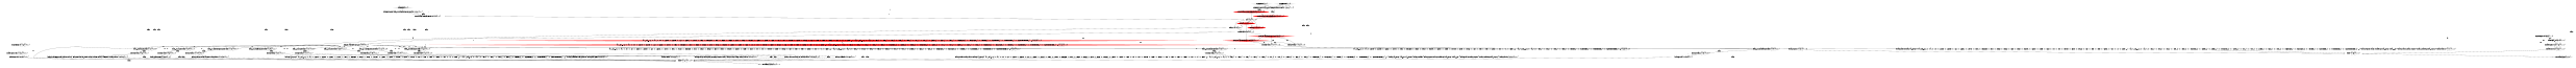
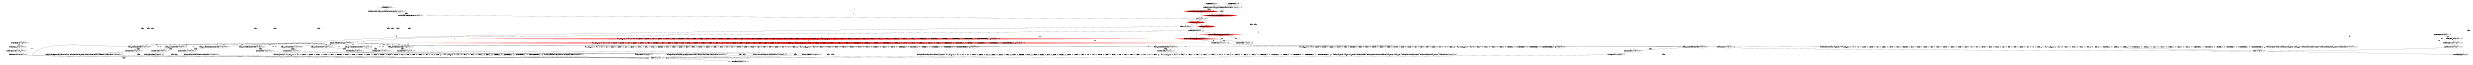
  digraph {
    node [fillcolor=white shape=ellipse style=filled]
    edge [style=bold]
    n1 [label="{setState(577)match(T__0)setState(578)query()setState(579)match(T__1)}@@@120@@@['0', '0', '1']"]
    n2 [label="{exitRule()}@@@161@@@['0', '0', '1']"]
    n3 [fillcolor=lightgray label="return _localctx@@@164@@@['0', '0', '1']"]
+   n4 [label="_localctx.exception = re@@@157@@@['0', '0', '1']"]
    n5 [label="_errHandler.reportError(this,re)@@@158@@@['0', '0', '1']"]
    n6 [label="_errHandler.recover(this,re)@@@159@@@['0', '0', '1']"]
    n7 [label="{setState(308)match(T__0)setState(317)_la = _input.LA(1)if ((((_la) & ~0x3f) == 0 && ((1L << _la) & ((1L << T__0) | (1L << ANALYZE) | (1L << ANALYZED) | (1L << CAST) | (1L << CATALOGS) | (1L << COLUMNS) | (1L << DEBUG) | (1L << EXECUTABLE) | (1L << EXISTS) | (1L << EXPLAIN) | (1L << EXTRACT) | (1L << FALSE) | (1L << FORMAT) | (1L << FUNCTIONS) | (1L << GRAPHVIZ) | (1L << MAPPED) | (1L << MATCH) | (1L << NOT) | (1L << NULL) | (1L << OPTIMIZED) | (1L << PARSED) | (1L << PHYSICAL) | (1L << PLAN) | (1L << RLIKE) | (1L << QUERY) | (1L << SCHEMAS) | (1L << SHOW) | (1L << SYS) | (1L << TABLES))) != 0) || ((((_la - 64)) & ~0x3f) == 0 && ((1L << (_la - 64)) & ((1L << (TEXT - 64)) | (1L << (TRUE - 64)) | (1L << (TYPE - 64)) | (1L << (TYPES - 64)) | (1L << (VERIFY - 64)) | (1L << (FUNCTION_ESC - 64)) | (1L << (DATE_ESC - 64)) | (1L << (TIME_ESC - 64)) | (1L << (TIMESTAMP_ESC - 64)) | (1L << (GUID_ESC - 64)) | (1L << (PLUS - 64)) | (1L << (MINUS - 64)) | (1L << (ASTERISK - 64)) | (1L << (PARAM - 64)) | (1L << (STRING - 64)) | (1L << (INTEGER_VALUE - 64)) | (1L << (DECIMAL_VALUE - 64)) | (1L << (IDENTIFIER - 64)) | (1L << (DIGIT_IDENTIFIER - 64)) | (1L << (QUOTED_IDENTIFIER - 64)) | (1L << (BACKQUOTED_IDENTIFIER - 64)))) != 0)) {{setState(309)expression()setState(314)_errHandler.sync(this)_la = _input.LA(1)while (_la == T__2) {{{setState(310)match(T__2)setState(311)expression()}}setState(316)_errHandler.sync(this)_la = _input.LA(1)}}}setState(319)match(T__1)}@@@11@@@['1', '1', '0']"]
    n8 [label="{exitRule()}@@@55@@@['1', '1', '0']"]
    n9 [fillcolor=lightgray label="return _localctx@@@58@@@['1', '1', '0']"]
    n10 [label="enterOuterAlt(_localctx,1)@@@11@@@['0', '0', '1']"]
    n11 [label="{setState(538)match(CAST)setState(539)match(T__0)setState(540)expression()setState(541)match(AS)setState(542)dataType()setState(543)match(T__1)}@@@12@@@['0', '0', '1']"]
    n12 [label="_localctx = new StarContext(_localctx)@@@51@@@['0', '0', '1']"]
    n13 [label="enterOuterAlt(_localctx,4)@@@52@@@['0', '0', '1']"]
    n14 [label="{setState(553)match(ASTERISK)}@@@53@@@['0', '0', '1']"]
    n15 [label="{setState(557)_la = _input.LA(1)if ((((_la) & ~0x3f) == 0 && ((1L << _la) & ((1L << ANALYZE) | (1L << ANALYZED) | (1L << CATALOGS) | (1L << COLUMNS) | (1L << DEBUG) | (1L << EXECUTABLE) | (1L << EXPLAIN) | (1L << FORMAT) | (1L << FUNCTIONS) | (1L << GRAPHVIZ) | (1L << MAPPED) | (1L << OPTIMIZED) | (1L << PARSED) | (1L << PHYSICAL) | (1L << PLAN) | (1L << RLIKE) | (1L << QUERY) | (1L << SCHEMAS) | (1L << SHOW) | (1L << SYS) | (1L << TABLES))) != 0) || ((((_la - 64)) & ~0x3f) == 0 && ((1L << (_la - 64)) & ((1L << (TEXT - 64)) | (1L << (TYPE - 64)) | (1L << (TYPES - 64)) | (1L << (VERIFY - 64)) | (1L << (IDENTIFIER - 64)) | (1L << (DIGIT_IDENTIFIER - 64)) | (1L << (QUOTED_IDENTIFIER - 64)) | (1L << (BACKQUOTED_IDENTIFIER - 64)))) != 0)) {{setState(554)qualifiedName()setState(555)match(DOT)}}setState(559)match(ASTERISK)}@@@60@@@['0', '0', '1']"]
    n16 [label="GroupingExpressionsContext _localctx = new GroupingExpressionsContext(_ctx,getState())@@@3@@@['1', '1', '0']"]
    n17 [label="enterOuterAlt(_localctx,1)@@@10@@@['1', '1', '0']"]
    n18 [label="enterOuterAlt(_localctx,2)@@@42@@@['1', '1', '0']"]
    n19 [label="PrimaryExpressionContext _localctx = new PrimaryExpressionContext(_ctx,getState())@@@3@@@['0', '0', '1']"]
    n20 [fillcolor=red label="enterRule(_localctx,22,RULE_groupingExpressions)@@@4@@@['1', '0', '0']"]
    n21 [fillcolor=red label="enterRule(_localctx,24,RULE_groupingExpressions)@@@4@@@['0', '1', '0']"]
    n22 [label="_localctx = new CastContext(_localctx)@@@10@@@['0', '0', '1']"]
    n23 [label="_localctx = new SubqueryExpressionContext(_localctx)@@@118@@@['0', '0', '1']"]
    n24 [label="{setState(320)expression()}@@@43@@@['1', '1', '0']"]
    n25 [label="_localctx = new FunctionCallContext(_localctx)@@@75@@@['0', '0', '1']"]
    n26 [label="_localctx = new ConstantDefaultContext(_localctx)@@@44@@@['0', '0', '1']"]
    n27 [label="enterRule(_localctx,52,RULE_primaryExpression)@@@4@@@['0', '0', '1']"]
    n28 [label="_localctx = new StarContext(_localctx)@@@58@@@['0', '0', '1']"]
    n29 [label="_localctx = new ColumnReferenceContext(_localctx)@@@129@@@['0', '0', '1']"]
    n30 [label="_localctx = new ParenthesizedExpressionContext(_localctx)@@@143@@@['0', '0', '1']"]
    n31 [label="_localctx = new DereferenceContext(_localctx)@@@136@@@['0', '0', '1']"]
    n32 [label="_localctx = new ExtractContext(_localctx)@@@27@@@['0', '0', '1']"]
    n33 [label="int _la@@@5@@@['1', '1', '1']"]
    n34 [label="enterOuterAlt(_localctx,6)@@@76@@@['0', '0', '1']"]
    n35 [label="{setState(560)identifier()setState(561)match(T__0)setState(573)_la = _input.LA(1)if ((((_la) & ~0x3f) == 0 && ((1L << _la) & ((1L << T__0) | (1L << ALL) | (1L << ANALYZE) | (1L << ANALYZED) | (1L << CAST) | (1L << CATALOGS) | (1L << COLUMNS) | (1L << DEBUG) | (1L << DISTINCT) | (1L << EXECUTABLE) | (1L << EXISTS) | (1L << EXPLAIN) | (1L << EXTRACT) | (1L << FALSE) | (1L << FORMAT) | (1L << FUNCTIONS) | (1L << GRAPHVIZ) | (1L << MAPPED) | (1L << MATCH) | (1L << NOT) | (1L << NULL) | (1L << OPTIMIZED) | (1L << PARSED) | (1L << PHYSICAL) | (1L << PLAN) | (1L << RLIKE) | (1L << QUERY) | (1L << SCHEMAS) | (1L << SHOW) | (1L << SYS) | (1L << TABLES))) != 0) || ((((_la - 64)) & ~0x3f) == 0 && ((1L << (_la - 64)) & ((1L << (TEXT - 64)) | (1L << (TRUE - 64)) | (1L << (TYPE - 64)) | (1L << (TYPES - 64)) | (1L << (VERIFY - 64)) | (1L << (PLUS - 64)) | (1L << (MINUS - 64)) | (1L << (ASTERISK - 64)) | (1L << (PARAM - 64)) | (1L << (STRING - 64)) | (1L << (INTEGER_VALUE - 64)) | (1L << (DECIMAL_VALUE - 64)) | (1L << (IDENTIFIER - 64)) | (1L << (DIGIT_IDENTIFIER - 64)) | (1L << (QUOTED_IDENTIFIER - 64)) | (1L << (BACKQUOTED_IDENTIFIER - 64)))) != 0)) {{setState(563)_la = _input.LA(1)if (_la == ALL || _la == DISTINCT) {{setState(562)setQuantifier()}}setState(565)expression()setState(570)_errHandler.sync(this)_la = _input.LA(1)while (_la == T__2) {{{setState(566)match(T__2)setState(567)expression()}}setState(572)_errHandler.sync(this)_la = _input.LA(1)}}}setState(575)match(T__1)}@@@77@@@['0', '0', '1']"]
    n36 [label="RecognitionException re@@@50@@@['1', '1', '0']" shape=diamond]
    n37 [label="_errHandler.reportError(this,re)@@@52@@@['1', '1', '0']"]
    n38 [label="_errHandler.recover(this,re)@@@53@@@['1', '1', '0']"]
    n39 [label="_localctx.exception = re@@@51@@@['1', '1', '0']"]
    n40 [label="RecognitionException re@@@156@@@['0', '0', '1']" shape=diamond]
    n41 [label="enterOuterAlt(_localctx,9)@@@137@@@['0', '0', '1']"]
    n42 [label="{setState(582)qualifiedName()}@@@138@@@['0', '0', '1']"]
    n43 [fillcolor=red label="getInterpreter().adaptivePredict(_input,41,_ctx)@@@9@@@['0', '1', '0']" shape=diamond]
    n44 [fillcolor=red label="(((_la) & ~0x3f) == 0 && ((1L << _la) & ((1L << T__0) | (1L << ANALYZE) | (1L << ANALYZED) | (1L << CAST) | (1L << CATALOGS) | (1L << COLUMNS) | (1L << DEBUG) | (1L << EXECUTABLE) | (1L << EXISTS) | (1L << EXPLAIN) | (1L << EXTRACT) | (1L << FALSE) | (1L << FORMAT) | (1L << FUNCTIONS) | (1L << GRAPHVIZ) | (1L << MAPPED) | (1L << MATCH) | (1L << NOT) | (1L << NULL) | (1L << OPTIMIZED) | (1L << PARSED) | (1L << PHYSICAL) | (1L << PLAN) | (1L << RLIKE) | (1L << QUERY) | (1L << SCHEMAS) | (1L << SHOW) | (1L << SYS) | (1L << TABLES))) != 0) || ((((_la - 64)) & ~0x3f) == 0 && ((1L << (_la - 64)) & ((1L << (TEXT - 64)) | (1L << (TRUE - 64)) | (1L << (TYPE - 64)) | (1L << (TYPES - 64)) | (1L << (VERIFY - 64)) | (1L << (FUNCTION_ESC - 64)) | (1L << (DATE_ESC - 64)) | (1L << (TIME_ESC - 64)) | (1L << (TIMESTAMP_ESC - 64)) | (1L << (GUID_ESC - 64)) | (1L << (PLUS - 64)) | (1L << (MINUS - 64)) | (1L << (ASTERISK - 64)) | (1L << (PARAM - 64)) | (1L << (STRING - 64)) | (1L << (INTEGER_VALUE - 64)) | (1L << (DECIMAL_VALUE - 64)) | (1L << (IDENTIFIER - 64)) | (1L << (DIGIT_IDENTIFIER - 64)) | (1L << (QUOTED_IDENTIFIER - 64)) | (1L << (BACKQUOTED_IDENTIFIER - 64)))) != 0)@@@16@@@['0', '1', '0']" shape=diamond]
    n45 [label="(((_la) & ~0x3f) == 0 && ((1L << _la) & ((1L << T__0) | (1L << ALL) | (1L << ANALYZE) | (1L << ANALYZED) | (1L << CAST) | (1L << CATALOGS) | (1L << COLUMNS) | (1L << DEBUG) | (1L << DISTINCT) | (1L << EXECUTABLE) | (1L << EXISTS) | (1L << EXPLAIN) | (1L << EXTRACT) | (1L << FALSE) | (1L << FORMAT) | (1L << FUNCTIONS) | (1L << GRAPHVIZ) | (1L << MAPPED) | (1L << MATCH) | (1L << NOT) | (1L << NULL) | (1L << OPTIMIZED) | (1L << PARSED) | (1L << PHYSICAL) | (1L << PLAN) | (1L << RLIKE) | (1L << QUERY) | (1L << SCHEMAS) | (1L << SHOW) | (1L << SYS) | (1L << TABLES))) != 0) || ((((_la - 64)) & ~0x3f) == 0 && ((1L << (_la - 64)) & ((1L << (TEXT - 64)) | (1L << (TRUE - 64)) | (1L << (TYPE - 64)) | (1L << (TYPES - 64)) | (1L << (VERIFY - 64)) | (1L << (PLUS - 64)) | (1L << (MINUS - 64)) | (1L << (ASTERISK - 64)) | (1L << (PARAM - 64)) | (1L << (STRING - 64)) | (1L << (INTEGER_VALUE - 64)) | (1L << (DECIMAL_VALUE - 64)) | (1L << (IDENTIFIER - 64)) | (1L << (DIGIT_IDENTIFIER - 64)) | (1L << (QUOTED_IDENTIFIER - 64)) | (1L << (BACKQUOTED_IDENTIFIER - 64)))) != 0)@@@84@@@['0', '0', '1']" shape=diamond]
    n46 [label="_errHandler.sync(this)@@@8@@@['1', '1', '1']"]
    n47 [fillcolor=red label="getInterpreter().adaptivePredict(_input,40,_ctx)@@@9@@@['1', '0', '0']" shape=diamond]
    n48 [label="getInterpreter().adaptivePredict(_input,83,_ctx)@@@9@@@['0', '0', '1']" shape=diamond]
    n49 [fillcolor=red label="(((_la) & ~0x3f) == 0 && ((1L << _la) & ((1L << T__0) | (1L << ANALYZE) | (1L << ANALYZED) | (1L << CAST) | (1L << CATALOGS) | (1L << COLUMNS) | (1L << DEBUG) | (1L << EXECUTABLE) | (1L << EXISTS) | (1L << EXPLAIN) | (1L << EXTRACT) | (1L << FALSE) | (1L << FORMAT) | (1L << FUNCTIONS) | (1L << GRAPHVIZ) | (1L << MAPPED) | (1L << MATCH) | (1L << NOT) | (1L << NULL) | (1L << OPTIMIZED) | (1L << PARSED) | (1L << PHYSICAL) | (1L << PLAN) | (1L << RLIKE) | (1L << QUERY) | (1L << SCHEMAS) | (1L << SHOW) | (1L << SYS) | (1L << TABLES))) != 0) || ((((_la - 64)) & ~0x3f) == 0 && ((1L << (_la - 64)) & ((1L << (TEXT - 64)) | (1L << (TRUE - 64)) | (1L << (TYPE - 64)) | (1L << (TYPES - 64)) | (1L << (VERIFY - 64)) | (1L << (PLUS - 64)) | (1L << (MINUS - 64)) | (1L << (ASTERISK - 64)) | (1L << (PARAM - 64)) | (1L << (STRING - 64)) | (1L << (INTEGER_VALUE - 64)) | (1L << (DECIMAL_VALUE - 64)) | (1L << (IDENTIFIER - 64)) | (1L << (DIGIT_IDENTIFIER - 64)) | (1L << (QUOTED_IDENTIFIER - 64)) | (1L << (BACKQUOTED_IDENTIFIER - 64)))) != 0)@@@16@@@['1', '0', '0']" shape=diamond]
    n50 [label="enterOuterAlt(_localctx,3)@@@45@@@['0', '0', '1']"]
    n51 [label="enterOuterAlt(_localctx,8)@@@130@@@['0', '0', '1']"]
    n52 [label="(((_la) & ~0x3f) == 0 && ((1L << _la) & ((1L << ANALYZE) | (1L << ANALYZED) | (1L << CATALOGS) | (1L << COLUMNS) | (1L << DEBUG) | (1L << EXECUTABLE) | (1L << EXPLAIN) | (1L << FORMAT) | (1L << FUNCTIONS) | (1L << GRAPHVIZ) | (1L << MAPPED) | (1L << OPTIMIZED) | (1L << PARSED) | (1L << PHYSICAL) | (1L << PLAN) | (1L << RLIKE) | (1L << QUERY) | (1L << SCHEMAS) | (1L << SHOW) | (1L << SYS) | (1L << TABLES))) != 0) || ((((_la - 64)) & ~0x3f) == 0 && ((1L << (_la - 64)) & ((1L << (TEXT - 64)) | (1L << (TYPE - 64)) | (1L << (TYPES - 64)) | (1L << (VERIFY - 64)) | (1L << (IDENTIFIER - 64)) | (1L << (DIGIT_IDENTIFIER - 64)) | (1L << (QUOTED_IDENTIFIER - 64)) | (1L << (BACKQUOTED_IDENTIFIER - 64)))) != 0)@@@63@@@['0', '0', '1']" shape=diamond]
    n53 [label="enterOuterAlt(_localctx,7)@@@119@@@['0', '0', '1']"]
    n54 [label="enterOuterAlt(_localctx,5)@@@59@@@['0', '0', '1']"]
    n55 [label="enterOuterAlt(_localctx,2)@@@28@@@['0', '0', '1']"]
    n56 [label="enterOuterAlt(_localctx,10)@@@144@@@['0', '0', '1']"]
    n57 [label="{setState(552)constant()}@@@46@@@['0', '0', '1']"]
    n58 [fillcolor=red label="setState(299)@@@7@@@['1', '0', '0']"]
    n59 [fillcolor=red label="setState(321)@@@7@@@['0', '1', '0']"]
    n60 [label="setState(587)@@@7@@@['0', '0', '1']"]
    n61 [label="{setState(583)match(T__0)setState(584)expression()setState(585)match(T__1)}@@@145@@@['0', '0', '1']"]
    n62 [fillcolor=lightgray label="groupingExpressions['1', '0', '0']" shape=diamond]
    n63 [label="{setState(581)identifier()}@@@131@@@['0', '0', '1']"]
    n64 [fillcolor=lightgray label="primaryExpression['0', '0', '1']" shape=diamond]
    n65 [label="{setState(545)match(EXTRACT)setState(546)match(T__0)setState(547)((ExtractContext)_localctx).field = identifier()setState(548)match(FROM)setState(549)valueExpression(0)setState(550)match(T__1)}@@@29@@@['0', '0', '1']"]
    n66 [fillcolor=lightgray label="groupingExpressions['0', '1', '0']" shape=diamond]
    n1 -> n2
    n2 -> n3
+   n4 -> n5
    n5 -> n6 [style=solid]
    n6 -> n2
    n7 -> n8
    n8 -> n9
    n10 -> n11
    n11 -> n2
    n12 -> n3 [label=_localctx style=solid]
    n12 -> n13
    n12 -> n13 [label=_localctx style=solid]
    n13 -> n14
    n15 -> n2
    n16 -> n9 [label=_localctx style=solid]
    n16 -> n17 [label=_localctx style=solid]
    n16 -> n18 [label=_localctx style=solid]
    n16 -> n19 [label=0 style=dashed]
    n16 -> n20
    n16 -> n20 [label=_localctx style=solid]
    n16 -> n21
    n16 -> n21 [label=_localctx style=solid]
    n17 -> n7
    n17 -> n22 [label=0 style=dashed]
    n18 -> n23 [label=0 style=dashed]
    n18 -> n24
    n19 -> n12 [label=_localctx style=solid]
    n19 -> n22 [label=_localctx style=solid]
    n19 -> n23 [label=_localctx style=solid]
    n19 -> n25 [label=_localctx style=solid]
    n19 -> n26 [label=_localctx style=solid]
    n19 -> n27 [label=_localctx style=solid]
    n19 -> n27
    n19 -> n28 [label=_localctx style=solid]
    n19 -> n29 [label=_localctx style=solid]
    n19 -> n30 [label=_localctx style=solid]
    n19 -> n31 [label=_localctx style=solid]
    n19 -> n32 [label=_localctx style=solid]
    n20 -> n21 [label=0 style=dashed]
    n20 -> n27 [label=0 style=dashed]
    n20 -> n33
    n21 -> n33
    n22 -> n3 [label=_localctx style=solid]
    n22 -> n10 [label=_localctx style=solid]
    n22 -> n10
    n23 -> n3 [label=_localctx style=solid]
    n23 -> n53 [label=_localctx style=solid]
    n23 -> n53
    n24 -> n8
    n25 -> n3 [label=_localctx style=solid]
    n25 -> n34
    n25 -> n34 [label=_localctx style=solid]
    n26 -> n3 [label=_localctx style=solid]
    n26 -> n50
    n26 -> n50 [label=_localctx style=solid]
    n27 -> n33
    n28 -> n3 [label=_localctx style=solid]
    n28 -> n54
    n28 -> n54 [label=_localctx style=solid]
    n29 -> n3 [label=_localctx style=solid]
    n29 -> n51 [label=_localctx style=solid]
    n29 -> n51
    n30 -> n3 [label=_localctx style=solid]
    n30 -> n56
    n30 -> n56 [label=_localctx style=solid]
    n31 -> n3 [label=_localctx style=solid]
    n31 -> n41
    n31 -> n41 [label=_localctx style=solid]
    n32 -> n55 [label=_localctx style=solid]
    n32 -> n55
    n33 -> n7 [label=_la style=solid]
    n33 -> n15 [label=_la style=solid]
    n33 -> n35 [label=_la style=solid]
    n33 -> n58
    n33 -> n59
    n33 -> n60
    n34 -> n35
    n35 -> n2
    n36 -> n37 [label=true style=dotted]
    n36 -> n38 [label=true style=dotted]
    n36 -> n39 [label=true style=dotted]
    n36 -> n39
    n37 -> n38
    n38 -> n8
    n39 -> n37
+   n40 -> n4 [label=true style=dotted]
+   n40 -> n4
    n40 -> n6 [label=true style=dotted]
    n41 -> n42
    n42 -> n2
    n43 -> n17
    n43 -> n17 [label=true style=dotted]
    n43 -> n18
    n43 -> n18 [label=true style=dotted]
    n43 -> n44 [label=true style=dotted]
    n46 -> n43
    n46 -> n47
    n46 -> n48
    n47 -> n17
    n47 -> n17 [label=true style=dotted]
    n47 -> n18 [label=true style=dotted]
    n47 -> n18
    n47 -> n43 [label=0 style=dashed]
    n47 -> n48 [label=0 style=dashed]
    n47 -> n49 [label=true style=dotted]
    n48 -> n10 [label=true style=dotted]
    n48 -> n12 [label=true style=dotted]
    n48 -> n12
    n48 -> n13 [label=true style=dotted]
    n48 -> n22
    n48 -> n22 [label=true style=dotted]
    n48 -> n23 [label=true style=dotted]
    n48 -> n23
    n48 -> n25
    n48 -> n25 [label=true style=dotted]
    n48 -> n26
    n48 -> n26 [label=true style=dotted]
    n48 -> n28
    n48 -> n28 [label=true style=dotted]
    n48 -> n29
    n48 -> n29 [label=true style=dotted]
    n48 -> n30
    n48 -> n30 [label=true style=dotted]
    n48 -> n31
    n48 -> n31 [label=true style=dotted]
    n48 -> n32 [label=true style=dotted]
    n48 -> n32
    n48 -> n34 [label=true style=dotted]
    n48 -> n41 [label=true style=dotted]
    n48 -> n45 [label=true style=dotted]
    n48 -> n50 [label=true style=dotted]
    n48 -> n51 [label=true style=dotted]
    n48 -> n52 [label=true style=dotted]
    n48 -> n53 [label=true style=dotted]
    n48 -> n54 [label=true style=dotted]
    n48 -> n55 [label=true style=dotted]
    n48 -> n56 [label=true style=dotted]
    n49 -> n44 [label=0 style=dashed]
    n49 -> n52 [label=0 style=dashed]
    n50 -> n57
    n51 -> n63
    n53 -> n1
    n54 -> n15
    n55 -> n65
    n56 -> n61
    n57 -> n2
    n58 -> n46
    n58 -> n59 [label=0 style=dashed]
    n58 -> n60 [label=0 style=dashed]
    n59 -> n46
    n60 -> n2
    n60 -> n46
    n61 -> n2
    n62 -> n16
    n63 -> n2
    n64 -> n19
    n65 -> n2
    n65 -> n3 [label=_localctx style=solid]
    n66 -> n16
  }
